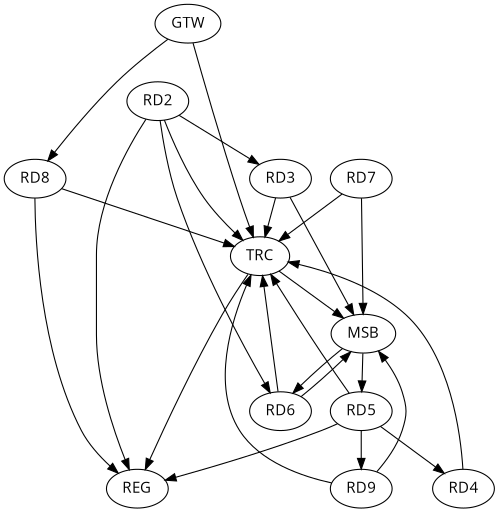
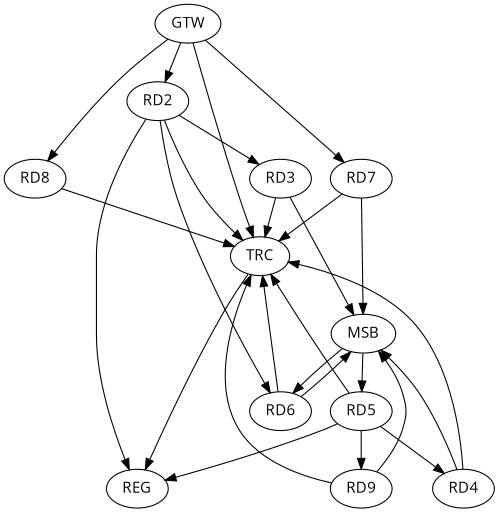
  strict digraph {
    fontname="Open Sans"
    node [fontname="Open Sans"]
    edge [fontname="Open Sans"]
    n1 [label=REG]
    n2 [label=TRC]
    n3 [label=RD2]
    n4 [label=RD3]
    n5 [label=RD6]
    n6 [label=MSB]
    n7 [label=RD5]
    n8 [label=RD4]
    n9 [label=RD9]
    n10 [label=RD7]
    n11 [label=RD8]
    n12 [label=GTW]
    n2 -> n1
    n3 -> n1
    n3 -> n2
    n3 -> n4
    n3 -> n5
    n4 -> n2
    n4 -> n6
    n5 -> n2
    n5 -> n6
    n6 -> n5
    n6 -> n7
    n7 -> n1
    n7 -> n2
    n7 -> n8
    n7 -> n9
    n8 -> n2
-   n2 -> n6
+   n8 -> n6
    n9 -> n2
    n9 -> n6
    n10 -> n2
    n10 -> n6
-   n11 -> n1
    n11 -> n2
    n12 -> n2
+   n12 -> n3
+   n12 -> n10
    n12 -> n11
  }
